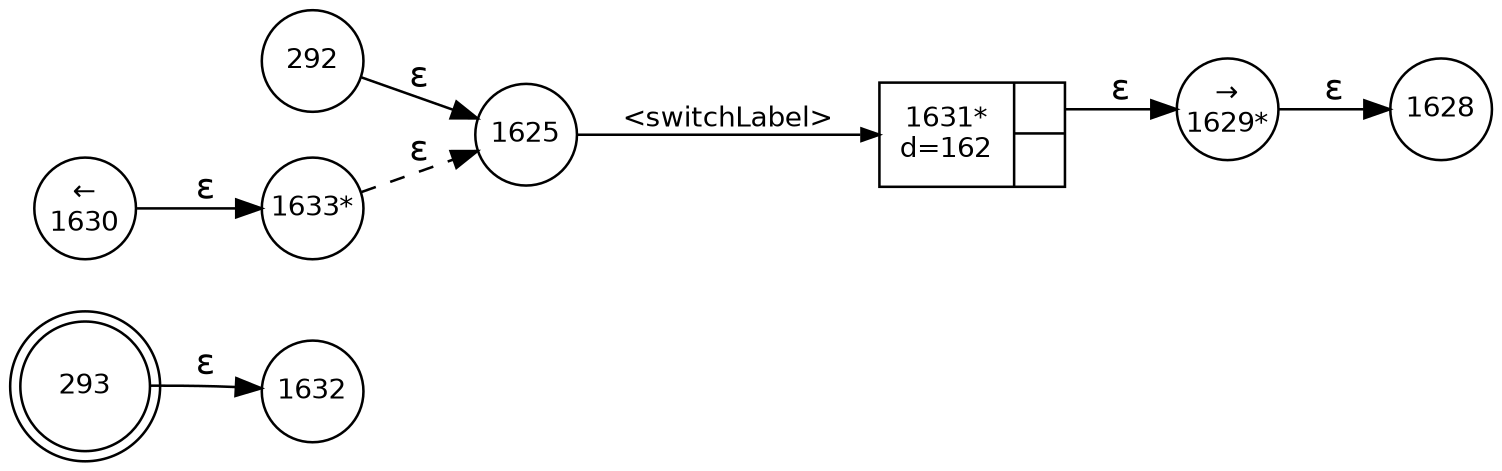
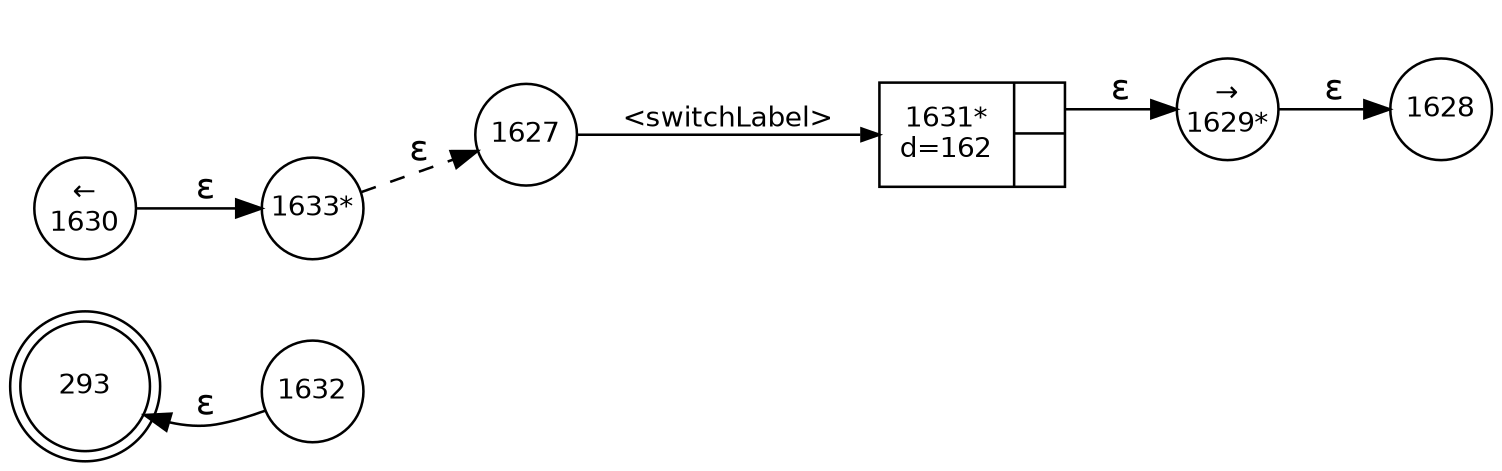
  digraph {
    fontname="DejaVu Sans"
    rankdir=LR
    node [fixedsize=true fontname="DejaVu Sans" fontsize=11 shape=circle peripheries=1]
    edge [fontname="DejaVu Sans"]
    n1 [label=293 shape=doublecircle width=.6 peripheries=""]
    n2 [label=1632 width=.55]
    n3 [label="1633*" width=.55]
-   n4 [label=1625 width=.55]
+   n4 [label=1627 width=.55]
    n5 [fixedsize=false label="{1631*\nd=162|{<p0>|<p1>}}" shape=record]
    n6 [label="&rarr;\n1629*" width=.55]
-   n7 [label=292 width=.55]
    n8 [label=1628 width=.55]
    n9 [label="&larr;\n1630" width=.55]
-   n1 -> n2 [label="&epsilon;"]
+   n2 -> n1 [label="&epsilon;"]
    n3 -> n4 [label="&epsilon;" style=dashed]
    n4 -> n5 [arrowhead=normal arrowsize=.7 fontsize=11 label="<switchLabel>"]
    n5 -> n6 [label="&epsilon;" tailport=p0]
    n6 -> n8 [label="&epsilon;"]
-   n7 -> n4 [label="&epsilon;"]
    n9 -> n3 [label="&epsilon;"]
  }
